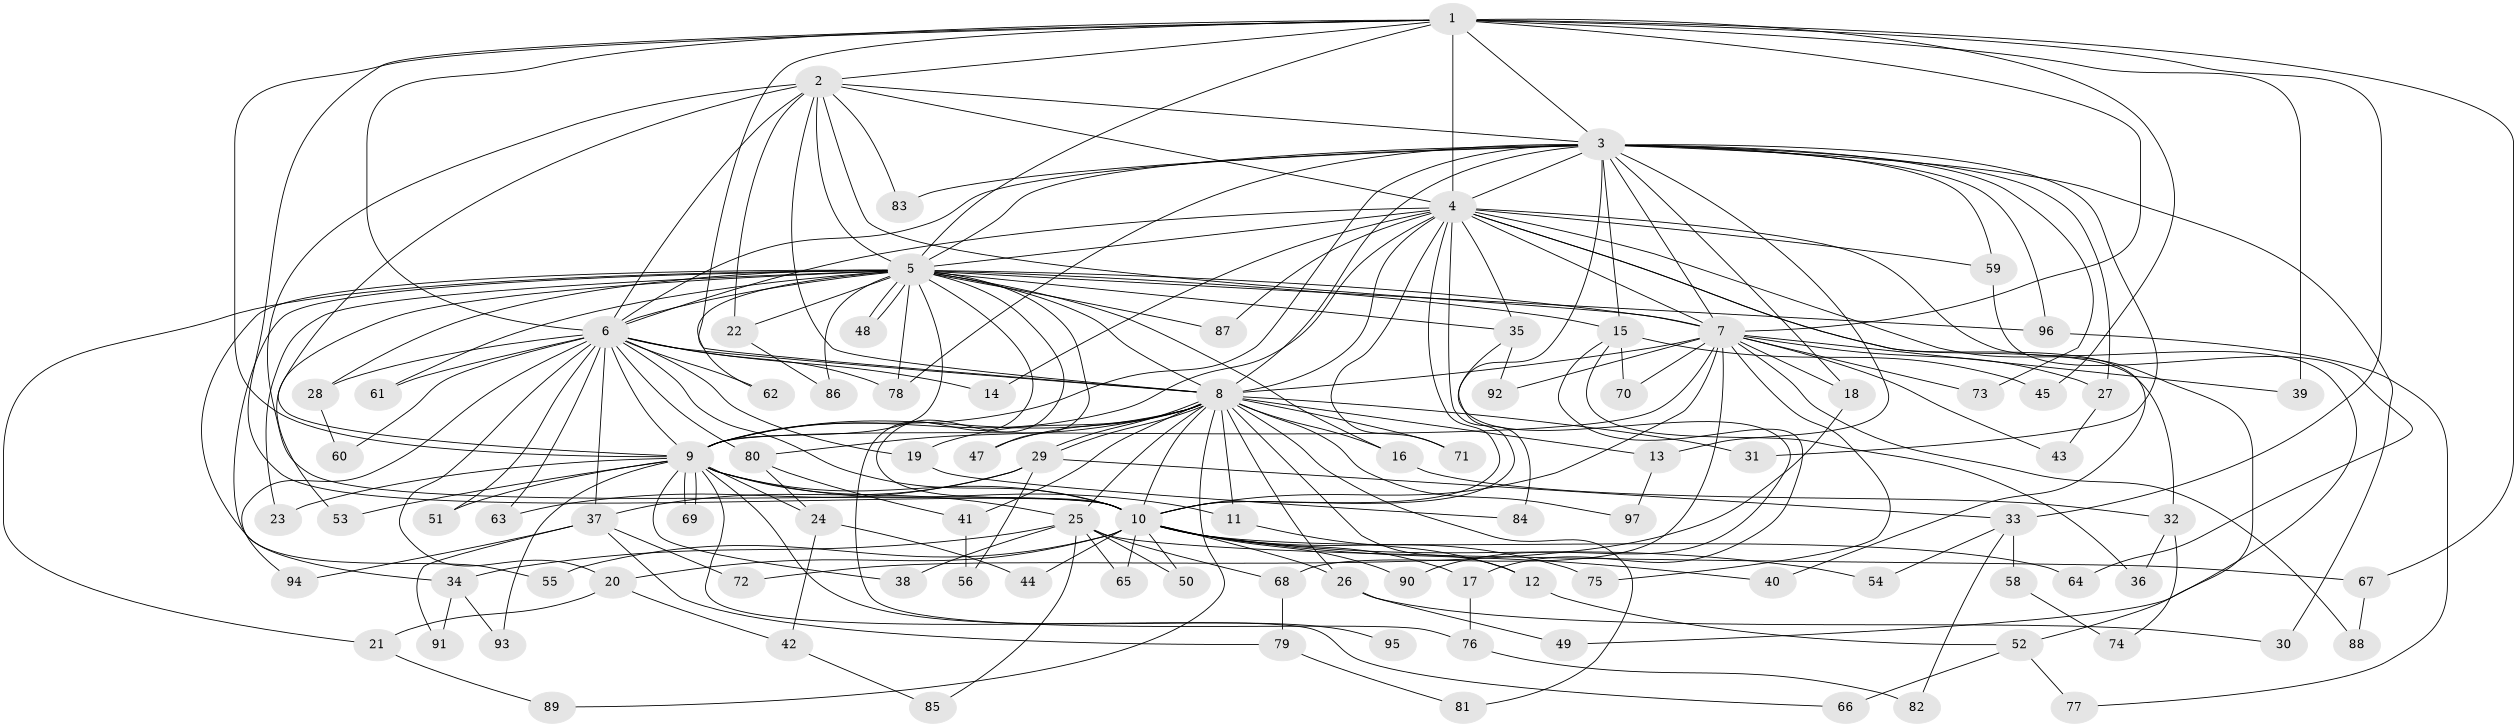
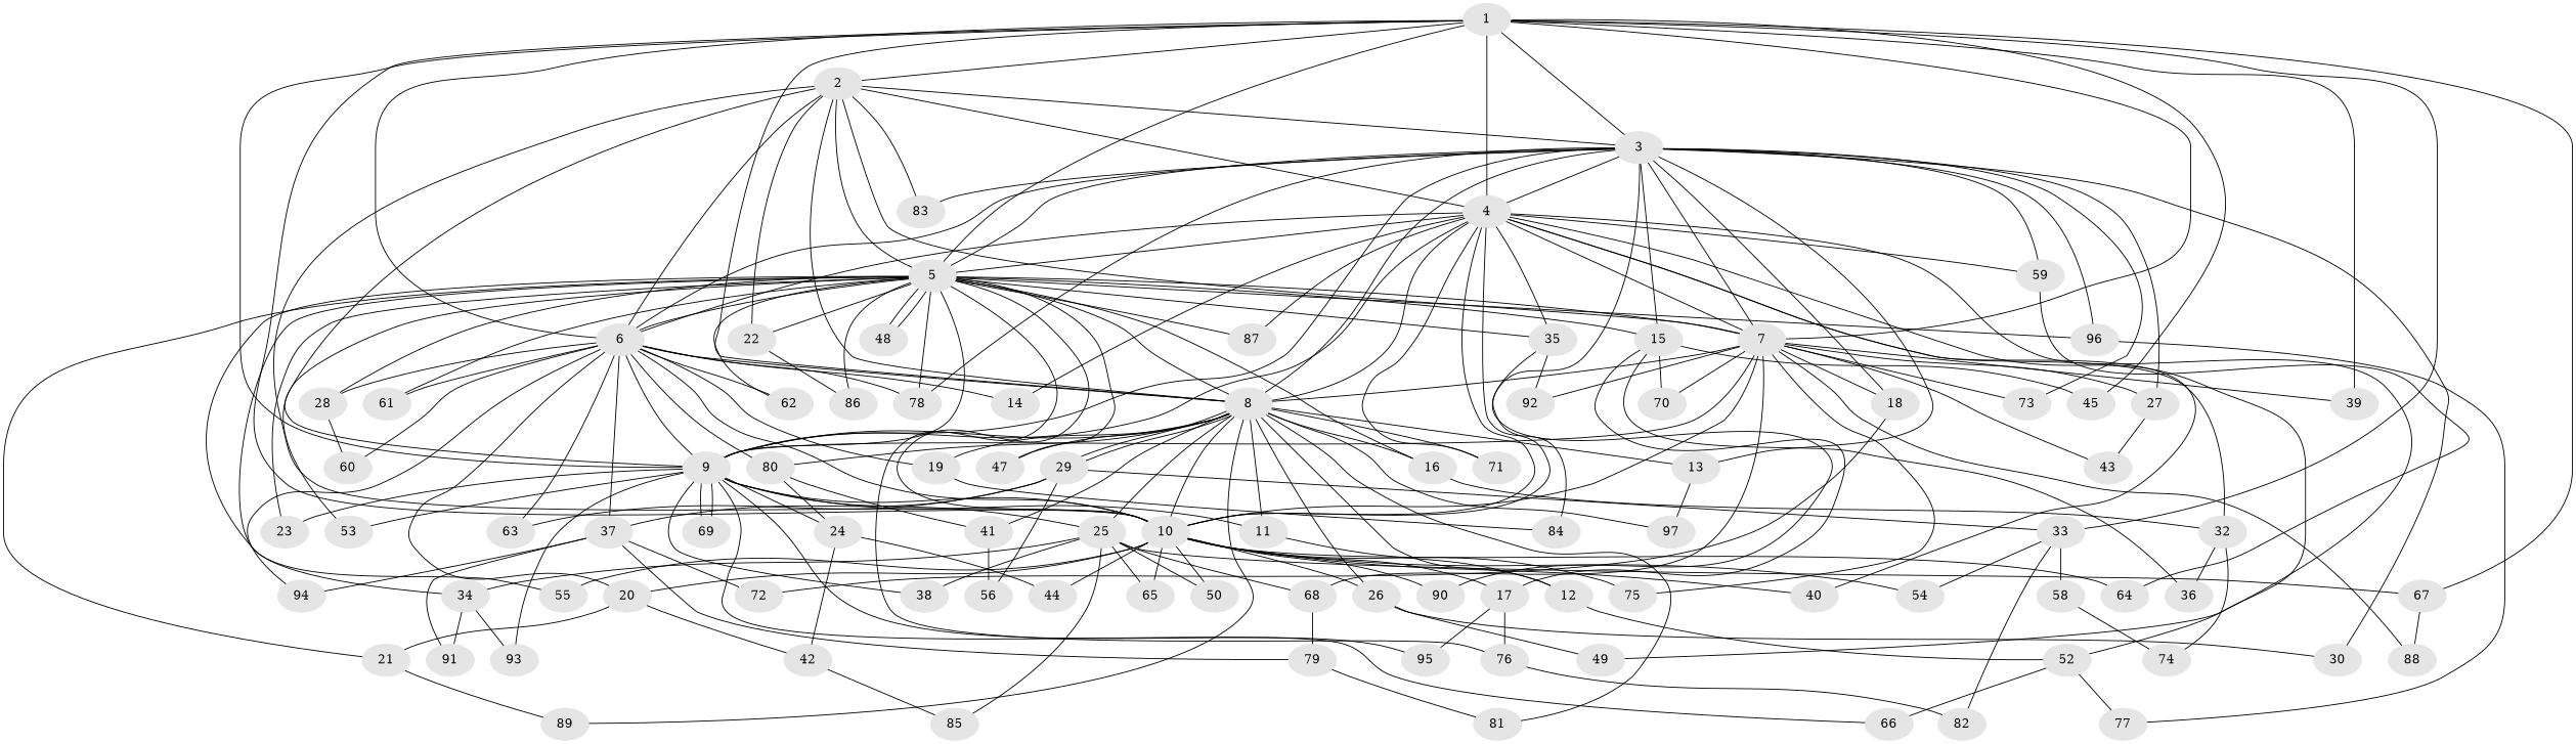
  graph {
    node [color=gray90 style=filled]
    1
    2
    3
    4
    5
    6
    7
    8
    9
    10
    33
    39
    45
    67
    22
    83
    13
    15
    18
    27
    30
-   31
    n23 [label=96]
    59
    73
    78
    14
    32
    35
    40
    49
    52
    71
    84
    87
    16
    21
    23
    28
    34
    47
    48
    53
    55
    61
    62
    76
    86
    19
    20
    37
-   51
    60
    63
    80
    94
    43
    68
    70
    75
    88
    92
    11
    12
    25
    26
    29
    41
    n69 [label=97]
    81
    89
    24
    38
    66
    69
    93
    95
    17
    44
    50
    54
    64
    65
    90
    58
    82
    36
    72
    77
    74
    91
    42
    79
    85
    56
    1 -- 2
    1 -- 3
    1 -- 4
    1 -- 5
    1 -- 6
    1 -- 7
    1 -- 8
    1 -- 9
    1 -- 10
    1 -- 33
    1 -- 39
    1 -- 45
    1 -- 67
    2 -- 3
    2 -- 4
    2 -- 5
    2 -- 6
    2 -- 7
    2 -- 8
    2 -- 9
    2 -- 10
    2 -- 22
    2 -- 83
    3 -- 4
    3 -- 5
    3 -- 6
    3 -- 7
    3 -- 8
    3 -- 9
    3 -- 10
    3 -- 83
    3 -- 13
    3 -- 15
    3 -- 18
    3 -- 27
    3 -- 30
-   3 -- 31
    3 -- n23
    3 -- 59
    3 -- 73
    3 -- 78
    4 -- 5
    4 -- 6
    4 -- 7
    4 -- 8
    4 -- 9
    4 -- 10
    4 -- 59
    4 -- 14
    4 -- 32
    4 -- 35
    4 -- 40
    4 -- 49
    4 -- 52
    4 -- 71
    4 -- 84
    4 -- 87
    5 -- 6
    5 -- 7
    5 -- 8
    5 -- 9
    5 -- 10
    5 -- 22
    5 -- 15
    5 -- n23
    5 -- 78
    5 -- 35
    5 -- 87
    5 -- 16
    5 -- 21
    5 -- 23
    5 -- 28
    5 -- 34
    5 -- 47
    5 -- 48
    5 -- 48
    5 -- 53
    5 -- 55
    5 -- 61
    5 -- 62
    5 -- 76
    5 -- 86
    6 -- 8
    6 -- 9
    6 -- 10
    6 -- 78
    6 -- 14
    6 -- 28
    6 -- 61
    6 -- 62
    6 -- 19
    6 -- 20
    6 -- 37
-   6 -- 51
    6 -- 60
    6 -- 63
    6 -- 80
    6 -- 94
    7 -- 8
    7 -- 9
    7 -- 10
    7 -- 39
    7 -- 18
    7 -- 27
    7 -- 73
    7 -- 43
    7 -- 68
    7 -- 70
    7 -- 75
    7 -- 88
    7 -- 92
    8 -- 9
    8 -- 10
    8 -- 13
-   8 -- 31
    8 -- 71
    8 -- 16
    8 -- 47
    8 -- 19
    8 -- 80
    8 -- 11
    8 -- 12
    8 -- 25
    8 -- 26
    8 -- 29
    8 -- 29
    8 -- 41
    8 -- n69
    8 -- 81
    8 -- 89
    9 -- 10
    9 -- 23
    9 -- 53
-   9 -- 51
    9 -- 11
    9 -- 25
    9 -- 24
    9 -- 38
    9 -- 66
    9 -- 69
    9 -- 69
    9 -- 93
    9 -- 95
    10 -- 40
    10 -- 55
    10 -- 20
    10 -- 75
    10 -- 26
    10 -- 17
    10 -- 44
    10 -- 50
    10 -- 54
    10 -- 64
    10 -- 65
    10 -- 90
    33 -- 54
    33 -- 58
    33 -- 82
    67 -- 88
    22 -- 86
    13 -- n69
    15 -- 45
    15 -- 70
    15 -- 17
    15 -- 36
    18 -- 72
    27 -- 43
    n23 -- 77
    59 -- 64
    32 -- 36
    32 -- 74
    35 -- 92
    35 -- 90
    52 -- 66
    52 -- 77
    16 -- 32
    21 -- 89
    28 -- 60
    34 -- 93
    34 -- 91
    76 -- 82
    19 -- 84
    20 -- 21
    20 -- 42
    37 -- 94
    37 -- 72
    37 -- 91
    37 -- 79
    80 -- 41
    80 -- 24
    68 -- 79
    11 -- 12
    12 -- 52
    25 -- 67
    25 -- 34
    25 -- 68
    25 -- 38
    25 -- 50
    25 -- 65
    25 -- 85
    26 -- 30
    26 -- 49
    29 -- 33
    29 -- 37
    29 -- 63
    29 -- 56
    41 -- 56
    24 -- 44
    24 -- 42
    17 -- 76
+   17 -- 95
    58 -- 74
    42 -- 85
    79 -- 81
  }
